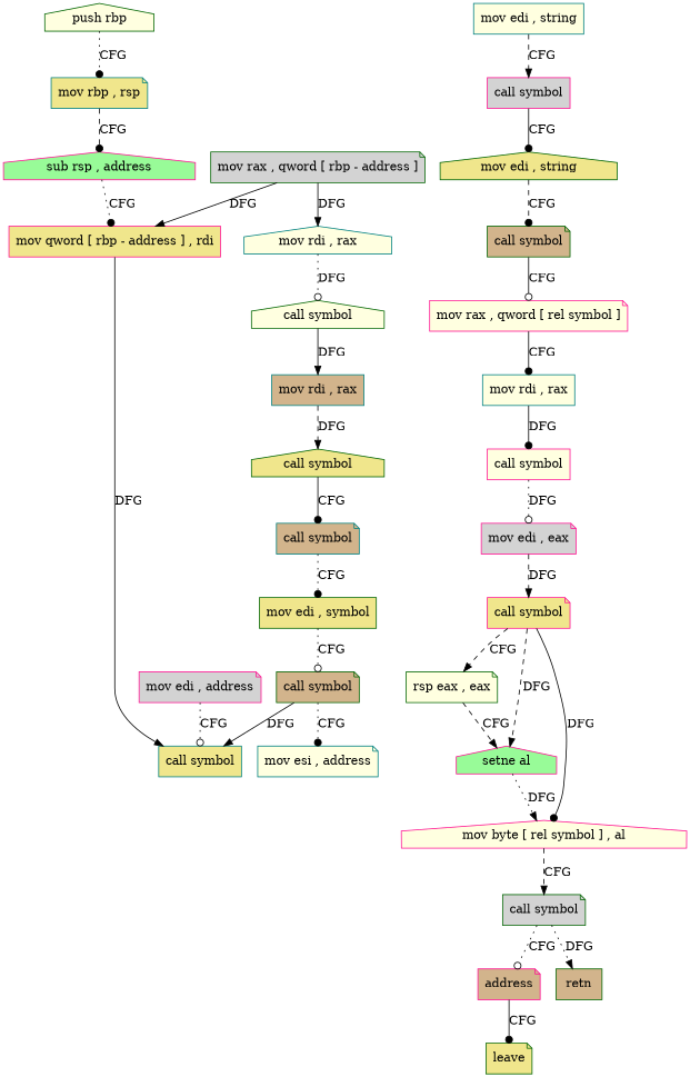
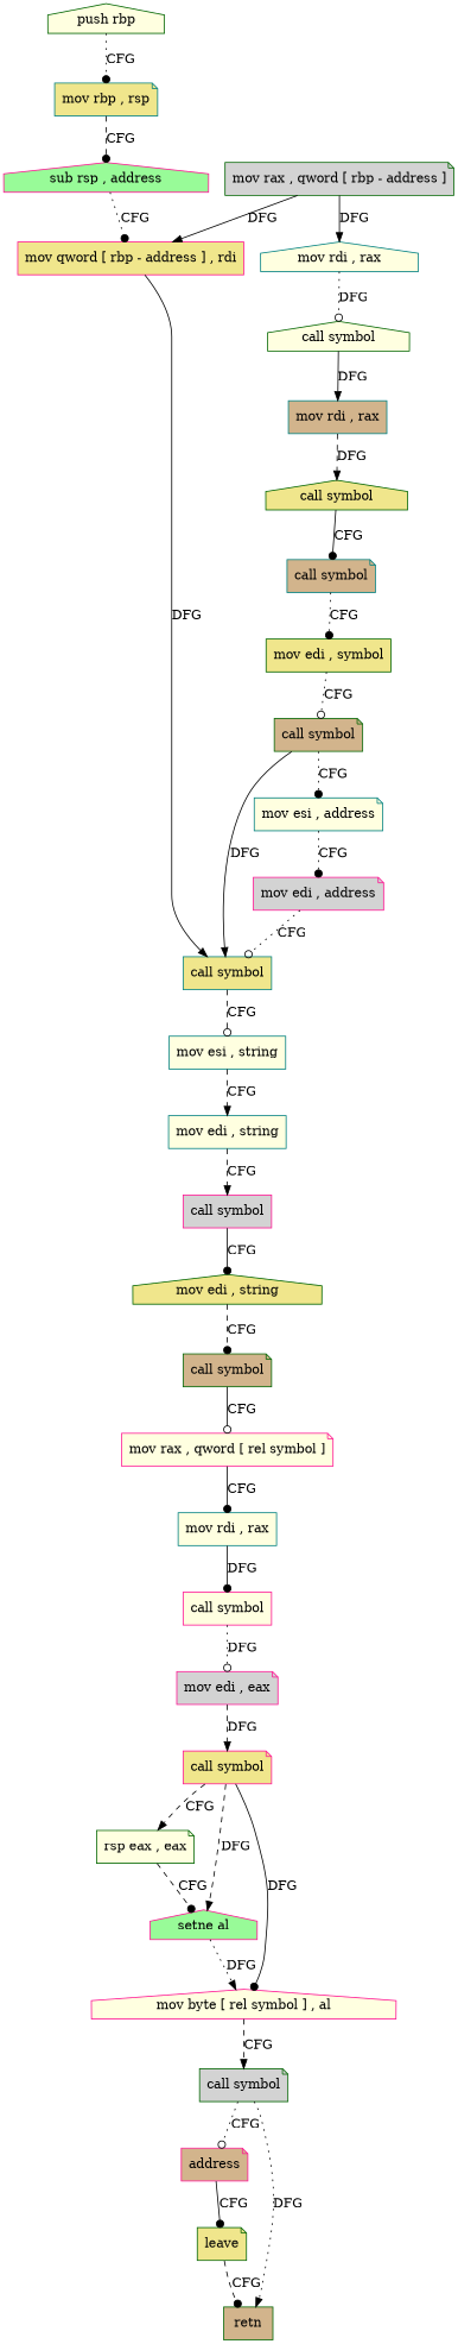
  digraph {
    node [color=darkgreen fillcolor=lightyellow shape=note style=filled]
    edge [arrowhead=normal style=dotted]
    n1 [label="push rbp" shape=house]
    n2 [color=teal fillcolor=khaki label="mov rbp , rsp"]
    n3 [color=deeppink fillcolor=palegreen label="sub rsp , address" shape=house]
    n4 [color=deeppink fillcolor=khaki label="mov qword [ rbp - address ] , rdi" shape=box]
    n5 [color=teal fillcolor=khaki label="call symbol" shape=box]
    n6 [fillcolor=lightgrey label="mov rax , qword [ rbp - address ]"]
    n7 [color=teal label="mov rdi , rax" shape=house]
+   n8 [color=teal label="mov esi , string" shape=box]
    n9 [label="call symbol" shape=house]
    n10 [color=teal fillcolor=tan label="mov rdi , rax" shape=box]
    n11 [fillcolor=khaki label="call symbol" shape=house]
    n12 [color=teal fillcolor=tan label="call symbol"]
    n13 [fillcolor=khaki label="mov edi , symbol" shape=box]
    n14 [fillcolor=tan label="call symbol"]
    n15 [color=teal label="mov esi , address"]
    n16 [color=deeppink fillcolor=lightgrey label="mov edi , address"]
    n17 [color=teal label="mov edi , string" shape=box]
    n18 [color=deeppink fillcolor=lightgrey label="call symbol" shape=box]
    n19 [fillcolor=khaki label="mov edi , string" shape=house]
    n20 [fillcolor=tan label="call symbol"]
    n21 [color=deeppink label="mov rax , qword [ rel symbol ]"]
    n22 [color=teal label="mov rdi , rax" shape=box]
    n23 [color=deeppink label="call symbol" shape=box]
    n24 [color=deeppink fillcolor=lightgrey label="mov edi , eax"]
    n25 [color=deeppink fillcolor=khaki label="call symbol"]
    n26 [label="rsp eax , eax"]
    n27 [color=deeppink fillcolor=palegreen label="setne al" shape=house]
    n28 [color=deeppink label="mov byte [ rel symbol ] , al" shape=house]
    n29 [fillcolor=lightgrey label="call symbol"]
    n30 [color=deeppink fillcolor=tan label=address]
    n31 [fillcolor=tan label=retn shape=box]
    n32 [fillcolor=khaki label=leave]
    n1 -> n2 [arrowhead=dot label=CFG]
    n2 -> n3 [arrowhead=dot label=CFG style=dashed]
    n3 -> n4 [arrowhead=dot label=CFG]
    n4 -> n5 [label=DFG style=solid]
+   n5 -> n8 [arrowhead=odot label=CFG style=dashed]
    n6 -> n4 [label=DFG style=solid]
    n6 -> n7 [label=DFG style=solid]
    n7 -> n9 [arrowhead=odot label=DFG]
+   n8 -> n17 [label=CFG style=dashed]
    n9 -> n10 [label=DFG style=solid]
    n10 -> n11 [label=DFG style=dashed]
    n11 -> n12 [arrowhead=dot label=CFG style=solid]
    n12 -> n13 [arrowhead=dot label=CFG]
    n13 -> n14 [arrowhead=odot label=CFG]
    n14 -> n5 [label=DFG style=solid]
    n14 -> n15 [arrowhead=dot label=CFG]
+   n15 -> n16 [arrowhead=dot label=CFG]
    n16 -> n5 [arrowhead=odot label=CFG]
    n17 -> n18 [label=CFG style=dashed]
    n18 -> n19 [arrowhead=dot label=CFG style=solid]
    n19 -> n20 [arrowhead=dot label=CFG style=dashed]
    n20 -> n21 [arrowhead=odot label=CFG style=solid]
    n21 -> n22 [arrowhead=dot label=CFG style=solid]
    n22 -> n23 [arrowhead=dot label=DFG style=solid]
    n23 -> n24 [arrowhead=odot label=DFG]
    n24 -> n25 [label=DFG style=dashed]
    n25 -> n26 [label=CFG style=dashed]
    n25 -> n27 [label=DFG style=dashed]
    n25 -> n28 [arrowhead=dot label=DFG style=solid]
-   n26 -> n27 [label=CFG style=dashed]
+   n26 -> n27 [arrowhead=dot label=CFG style=dashed]
    n27 -> n28 [label=DFG]
    n28 -> n29 [label=CFG style=dashed]
    n29 -> n30 [arrowhead=odot label=CFG]
    n29 -> n31 [label=DFG]
    n30 -> n32 [arrowhead=dot label=CFG style=solid]
+   n32 -> n31 [arrowhead=dot label=CFG style=dashed]
  }
